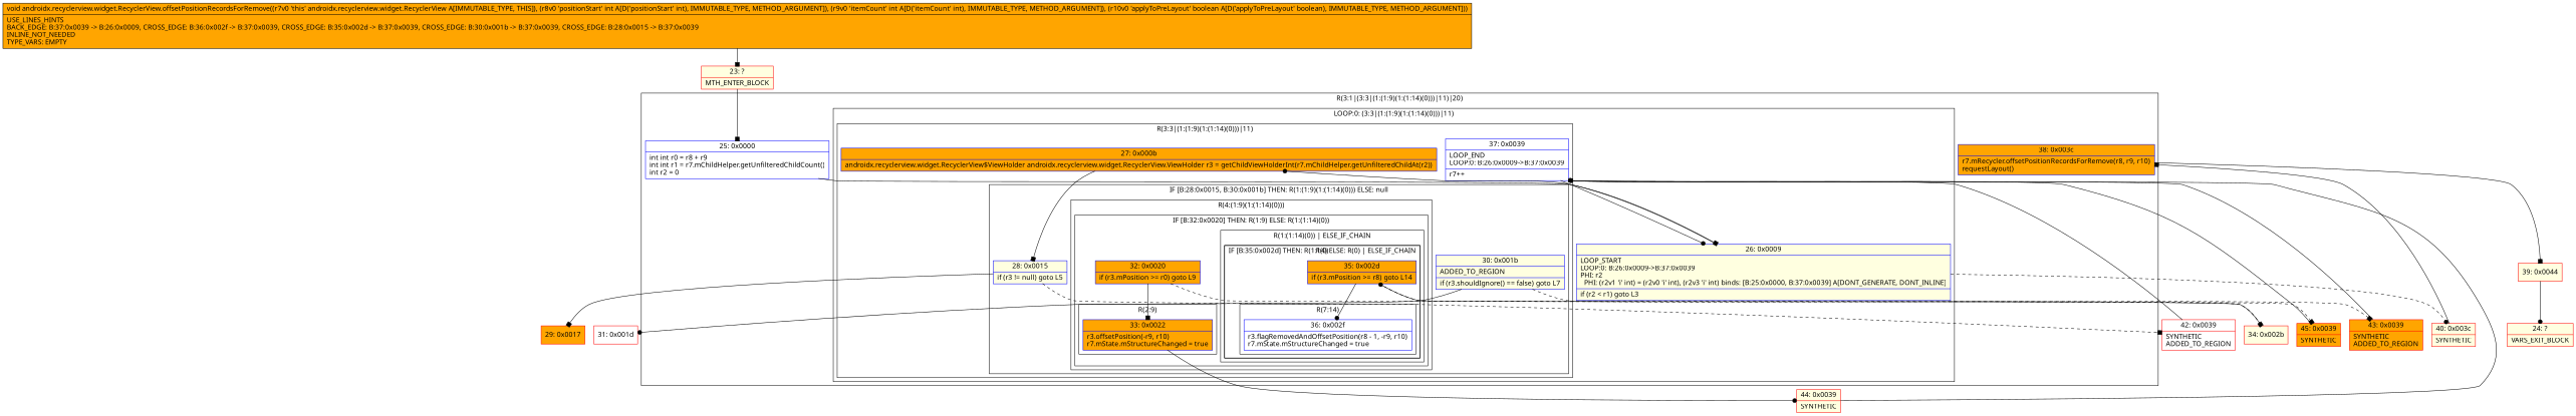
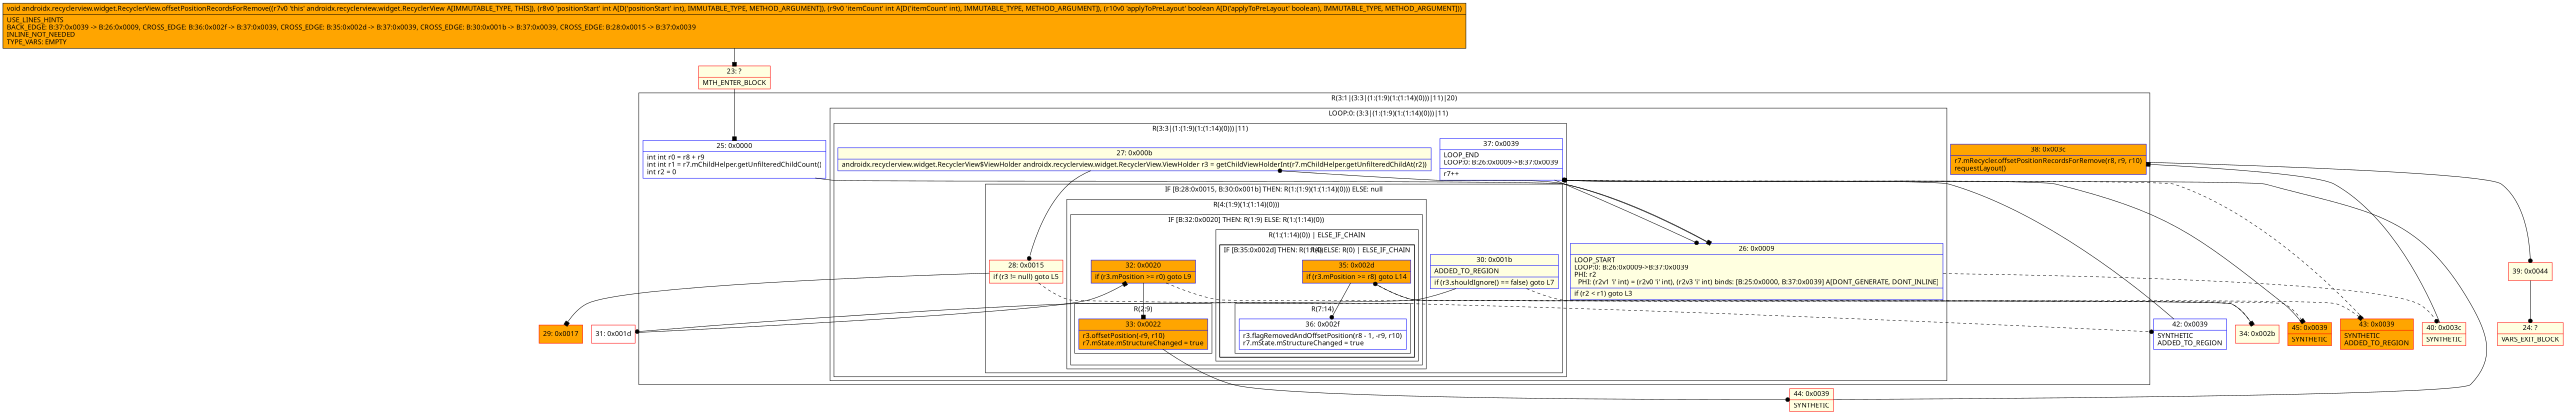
  digraph {
    fontname="Noto Sans"
    node [color=blue fillcolor=lightyellow fontname="Noto Sans" shape=record style=filled]
    edge [arrowhead=box fontname="Noto Sans"]
    n1 [fillcolor=orange label="{33\:\ 0x0022|r3.offsetPosition(\-r9, r10)\lr7.mState.mStructureChanged = true\l}"]
    n2 [fillcolor=white label="{36\:\ 0x002f|r3.flagRemovedAndOffsetPosition(r8 \- 1, \-r9, r10)\lr7.mState.mStructureChanged = true\l}"]
    n3 [fillcolor=orange label="{35\:\ 0x002d|if (r3.mPosition \>= r8) goto L14\l}"]
    n4 [fillcolor=orange label="{32\:\ 0x0020|if (r3.mPosition \>= r0) goto L9\l}"]
-   n5 [label="{28\:\ 0x0015|if (r3 != null) goto L5\l}"]
+   n5 [color=red label="{28\:\ 0x0015|if (r3 != null) goto L5\l}"]
    n6 [label="{30\:\ 0x001b|ADDED_TO_REGION\l|if (r3.shouldIgnore() == false) goto L7\l}"]
-   n7 [fillcolor=orange label="{27\:\ 0x000b|androidx.recyclerview.widget.RecyclerView$ViewHolder androidx.recyclerview.widget.RecyclerView.ViewHolder r3 = getChildViewHolderInt(r7.mChildHelper.getUnfilteredChildAt(r2))\l}"]
+   n7 [label="{27\:\ 0x000b|androidx.recyclerview.widget.RecyclerView$ViewHolder androidx.recyclerview.widget.RecyclerView.ViewHolder r3 = getChildViewHolderInt(r7.mChildHelper.getUnfilteredChildAt(r2))\l}"]
    n8 [fillcolor=white label="{37\:\ 0x0039|LOOP_END\lLOOP:0: B:26:0x0009\-\>B:37:0x0039\l|r7++\l}"]
    n9 [label="{26\:\ 0x0009|LOOP_START\lLOOP:0: B:26:0x0009\-\>B:37:0x0039\lPHI: r2 \l  PHI: (r2v1 'i' int) = (r2v0 'i' int), (r2v3 'i' int) binds: [B:25:0x0000, B:37:0x0039] A[DONT_GENERATE, DONT_INLINE]\l|if (r2 \< r1) goto L3\l}"]
    n10 [fillcolor=white label="{25\:\ 0x0000|int int r0 = r8 + r9\lint int r1 = r7.mChildHelper.getUnfilteredChildCount()\lint r2 = 0\l}"]
    n11 [fillcolor=orange label="{38\:\ 0x003c|r7.mRecycler.offsetPositionRecordsForRemove(r8, r9, r10)\lrequestLayout()\l}"]
    n12 [color=red label="{44\:\ 0x0039|SYNTHETIC\l}"]
    n13 [color=red fillcolor=orange label="{45\:\ 0x0039|SYNTHETIC\l}"]
    n14 [color=red label="{34\:\ 0x002b}"]
    n15 [color=red fillcolor=orange label="{29\:\ 0x0017}"]
-   n16 [color=red fillcolor=white label="{42\:\ 0x0039|SYNTHETIC\lADDED_TO_REGION\l}"]
+   n16 [fillcolor=white label="{42\:\ 0x0039|SYNTHETIC\lADDED_TO_REGION\l}"]
    n17 [color=red fillcolor=white label="{31\:\ 0x001d}"]
    n18 [color=red fillcolor=orange label="{43\:\ 0x0039|SYNTHETIC\lADDED_TO_REGION\l}"]
    n19 [color=red label="{40\:\ 0x003c|SYNTHETIC\l}"]
    n20 [color=red label="{39\:\ 0x0044}"]
    n21 [color=red label="{24\:\ ?|VARS_EXIT_BLOCK\l}"]
    n22 [color=red label="{23\:\ ?|MTH_ENTER_BLOCK\l}"]
    n23 [fillcolor=orange label="{void androidx.recyclerview.widget.RecyclerView.offsetPositionRecordsForRemove((r7v0 'this' androidx.recyclerview.widget.RecyclerView A[IMMUTABLE_TYPE, THIS]), (r8v0 'positionStart' int A[D('positionStart' int), IMMUTABLE_TYPE, METHOD_ARGUMENT]), (r9v0 'itemCount' int A[D('itemCount' int), IMMUTABLE_TYPE, METHOD_ARGUMENT]), (r10v0 'applyToPreLayout' boolean A[D('applyToPreLayout' boolean), IMMUTABLE_TYPE, METHOD_ARGUMENT]))  | USE_LINES_HINTS\lBACK_EDGE: B:37:0x0039 \-\> B:26:0x0009, CROSS_EDGE: B:36:0x002f \-\> B:37:0x0039, CROSS_EDGE: B:35:0x002d \-\> B:37:0x0039, CROSS_EDGE: B:30:0x001b \-\> B:37:0x0039, CROSS_EDGE: B:28:0x0015 \-\> B:37:0x0039\lINLINE_NOT_NEEDED\lTYPE_VARS: EMPTY\l}" color=""]
    subgraph cluster_1 {
      label="R(3:1|(3:3|(1:(1:9)(1:(1:14)(0)))|11)|20)"
      n10
      n11
      subgraph cluster_2 {
        label="LOOP:0: (3:3|(1:(1:9)(1:(1:14)(0)))|11)"
        n9
        subgraph cluster_3 {
          label="R(3:3|(1:(1:9)(1:(1:14)(0)))|11)"
          n7
          n8
          subgraph cluster_4 {
            label="IF [B:28:0x0015, B:30:0x001b] THEN: R(1:(1:9)(1:(1:14)(0))) ELSE: null"
            n5
            n6
            subgraph cluster_5 {
              label="R(4:(1:9)(1:(1:14)(0)))"
              subgraph cluster_6 {
                label="IF [B:32:0x0020] THEN: R(1:9) ELSE: R(1:(1:14)(0))"
                n4
                subgraph cluster_7 {
                  label="R(2:9)"
                  n1
                }
                subgraph cluster_8 {
                  label="R(1:(1:14)(0)) | ELSE_IF_CHAIN\l"
                  subgraph cluster_9 {
                    label="IF [B:35:0x002d] THEN: R(1:14) ELSE: R(0) | ELSE_IF_CHAIN\l"
                    n3
                    subgraph cluster_10 {
                      label="R(7:14)"
                      n2
                    }
                    subgraph cluster_11 {
                      label="R(0)"
                    }
                  }
                }
              }
            }
          }
        }
      }
    }
    n1 -> n12 [arrowhead=dot]
    n3 -> n2 [arrowhead=dot]
    n3 -> n13 [style=dashed]
    n4 -> n1
    n4 -> n14 [style=dashed]
    n5 -> n15
-   n5 -> n16 [style=dashed]
+   n5 -> n16 [arrowhead=dot style=dashed]
    n6 -> n17 [arrowhead=dot]
    n6 -> n18 [style=dashed]
-   n7 -> n5
+   n7 -> n5 [arrowhead=dot]
    n8 -> n9 [arrowhead=dot]
    n9 -> n7 [arrowhead=dot]
    n9 -> n19 [arrowhead=dot style=dashed]
    n10 -> n9
-   n11 -> n20
+   n11 -> n20 [arrowhead=dot]
    n12 -> n8 [arrowhead=dot]
    n13 -> n8
    n14 -> n3 [arrowhead=dot]
    n16 -> n8 [arrowhead=dot]
-   n18 -> n8 [arrowhead=dot]
+   n17 -> n4
+   n18 -> n8 [arrowhead=dot style=dashed]
    n19 -> n11
    n20 -> n21 [arrowhead=dot]
    n22 -> n10
    n23 -> n22
  }
